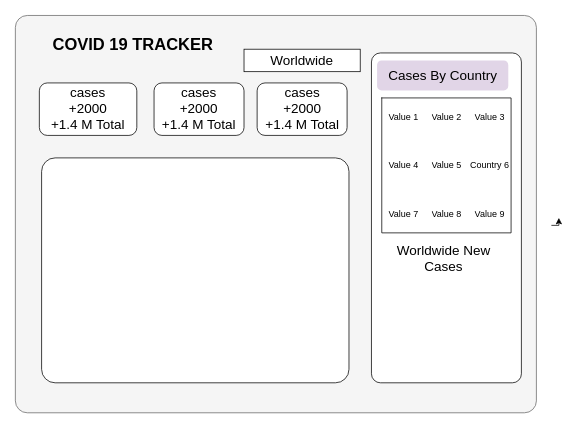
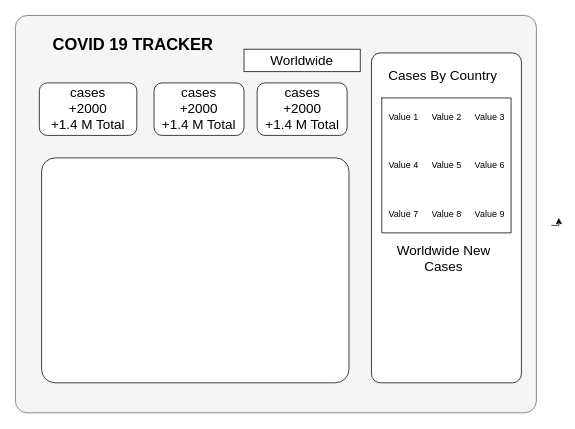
  <mxCell id="0" />
  <mxCell id="1" parent="0" />
  <mxCell id="2" value="" style="rounded=1;whiteSpace=wrap;html=1;arcSize=3;fillColor=#f5f5f5;strokeColor=#666666;fontColor=#333333;" vertex="1" parent="1"><mxGeometry x="20" y="20" width="695" height="530" as="geometry" /></mxCell>
  <mxCell id="3" value="&lt;font style=&quot;font-size: 22px&quot;&gt;&lt;b&gt;COVID 19 TRACKER&lt;/b&gt;&lt;/font&gt;" style="text;html=1;strokeColor=none;fillColor=none;align=center;verticalAlign=middle;whiteSpace=wrap;rounded=0;" vertex="1" parent="1"><mxGeometry x="62" y="40" width="230" height="40" as="geometry" /></mxCell>
  <mxCell id="4" value="&lt;font style=&quot;font-size: 18px&quot;&gt;cases&lt;br&gt;+2000&lt;br&gt;+1.4 M Total&lt;/font&gt;" style="rounded=1;whiteSpace=wrap;html=1;" vertex="1" parent="1"><mxGeometry x="52" y="110" width="130" height="70" as="geometry" /></mxCell>
  <mxCell id="5" value="&lt;font style=&quot;font-size: 18px&quot;&gt;cases&lt;br&gt;+2000&lt;br&gt;+1.4 M Total&lt;/font&gt;" style="rounded=1;whiteSpace=wrap;html=1;" vertex="1" parent="1"><mxGeometry x="205" y="110" width="120" height="70" as="geometry" /></mxCell>
  <mxCell id="6" value="&lt;font style=&quot;font-size: 18px&quot;&gt;cases&lt;br&gt;+2000&lt;br&gt;+1.4 M Total&lt;/font&gt;" style="rounded=1;whiteSpace=wrap;html=1;" vertex="1" parent="1"><mxGeometry x="342.5" y="110" width="120" height="70" as="geometry" /></mxCell>
  <mxCell id="7" value="" style="rounded=1;whiteSpace=wrap;html=1;arcSize=6;" vertex="1" parent="1"><mxGeometry x="55" y="210" width="410" height="300" as="geometry" /></mxCell>
  <mxCell id="8" value="" style="shape=image;html=1;verticalAlign=top;verticalLabelPosition=bottom;labelBackgroundColor=#ffffff;imageAspect=0;aspect=fixed;image=https://cdn1.iconfinder.com/data/icons/icons-for-a-site-1/64/advantage_nearby-128.png" vertex="1" parent="1"><mxGeometry x="171" y="270" width="178" height="178" as="geometry" /></mxCell>
  <mxCell id="9" value="" style="rounded=1;whiteSpace=wrap;html=1;arcSize=6;" vertex="1" parent="1"><mxGeometry x="495" y="70" width="200" height="440" as="geometry" /></mxCell>
  <mxCell id="10" value="&lt;font style=&quot;font-size: 18px&quot;&gt;Worldwide&lt;/font&gt;" style="whiteSpace=wrap;html=1;rounded=0;" vertex="1" parent="1"><mxGeometry x="325" y="65" width="155" height="30" as="geometry" /></mxCell>
- <mxCell id="11" value="&lt;font style=&quot;font-size: 18px&quot;&gt;Cases By Country&lt;/font&gt;" style="rounded=1;whiteSpace=wrap;html=1;strokeColor=none;fillColor=#e1d5e7;" vertex="1" parent="1"><mxGeometry x="502.5" y="80" width="175" height="40" as="geometry" /></mxCell>
+ <mxCell id="11" value="&lt;font style=&quot;font-size: 18px&quot;&gt;Cases By Country&lt;/font&gt;" style="rounded=1;whiteSpace=wrap;html=1;strokeColor=none;" vertex="1" parent="1"><mxGeometry x="502.5" y="80" width="175" height="40" as="geometry" /></mxCell>
  <mxCell id="12" style="edgeStyle=orthogonalEdgeStyle;rounded=0;orthogonalLoop=1;jettySize=auto;html=1;exitX=0.25;exitY=1;exitDx=0;exitDy=0;entryX=0.333;entryY=0.833;entryDx=0;entryDy=0;entryPerimeter=0;" edge="1" parent="1"><mxGeometry relative="1" as="geometry"><mxPoint x="735" y="300" as="sourcePoint" /><mxPoint x="744.96" y="289.98" as="targetPoint" /></mxGeometry></mxCell>
  <mxCell id="13" value="" style="shape=table;html=1;whiteSpace=wrap;startSize=0;container=1;collapsible=0;childLayout=tableLayout;columnLines=0;rowLines=0;" vertex="1" parent="1"><mxGeometry x="508.75" y="130" width="172.5" height="180" as="geometry" /></mxCell>
  <mxCell id="14" value="" style="shape=partialRectangle;html=1;whiteSpace=wrap;collapsible=0;dropTarget=0;pointerEvents=0;fillColor=none;top=0;left=0;bottom=0;right=0;points=[[0,0.5],[1,0.5]];portConstraint=eastwest;" vertex="1" parent="13"><mxGeometry width="172.5" height="51" as="geometry" /></mxCell>
  <mxCell id="15" value="Value 1" style="shape=partialRectangle;html=1;whiteSpace=wrap;connectable=0;fillColor=none;top=0;left=0;bottom=0;right=0;overflow=hidden;" vertex="1" parent="14"><mxGeometry width="58" height="51" as="geometry" /></mxCell>
  <mxCell id="16" value="Value 2" style="shape=partialRectangle;html=1;whiteSpace=wrap;connectable=0;fillColor=none;top=0;left=0;bottom=0;right=0;overflow=hidden;" vertex="1" parent="14"><mxGeometry x="58" width="57" height="51" as="geometry" /></mxCell>
  <mxCell id="17" value="Value 3" style="shape=partialRectangle;html=1;whiteSpace=wrap;connectable=0;fillColor=none;top=0;left=0;bottom=0;right=0;overflow=hidden;" vertex="1" parent="14"><mxGeometry x="115" width="58" height="51" as="geometry" /></mxCell>
  <mxCell id="18" value="" style="shape=partialRectangle;html=1;whiteSpace=wrap;collapsible=0;dropTarget=0;pointerEvents=0;fillColor=none;top=0;left=0;bottom=0;right=0;points=[[0,0.5],[1,0.5]];portConstraint=eastwest;" vertex="1" parent="13"><mxGeometry y="51" width="172.5" height="78" as="geometry" /></mxCell>
  <mxCell id="19" value="Value 4" style="shape=partialRectangle;html=1;whiteSpace=wrap;connectable=0;fillColor=none;top=0;left=0;bottom=0;right=0;overflow=hidden;" vertex="1" parent="18"><mxGeometry width="58" height="78" as="geometry" /></mxCell>
  <mxCell id="20" value="Value 5" style="shape=partialRectangle;html=1;whiteSpace=wrap;connectable=0;fillColor=none;top=0;left=0;bottom=0;right=0;overflow=hidden;" vertex="1" parent="18"><mxGeometry x="58" width="57" height="78" as="geometry" /></mxCell>
- <mxCell id="21" value="Country 6" style="shape=partialRectangle;html=1;whiteSpace=wrap;connectable=0;fillColor=none;top=0;left=0;bottom=0;right=0;overflow=hidden;" vertex="1" parent="18"><mxGeometry x="115" width="58" height="78" as="geometry" /></mxCell>
+ <mxCell id="21" value="Value 6" style="shape=partialRectangle;html=1;whiteSpace=wrap;connectable=0;fillColor=none;top=0;left=0;bottom=0;right=0;overflow=hidden;" vertex="1" parent="18"><mxGeometry x="115" width="58" height="78" as="geometry" /></mxCell>
  <mxCell id="22" value="" style="shape=partialRectangle;html=1;whiteSpace=wrap;collapsible=0;dropTarget=0;pointerEvents=0;fillColor=none;top=0;left=0;bottom=0;right=0;points=[[0,0.5],[1,0.5]];portConstraint=eastwest;" vertex="1" parent="13"><mxGeometry y="129" width="172.5" height="51" as="geometry" /></mxCell>
  <mxCell id="23" value="Value 7" style="shape=partialRectangle;html=1;whiteSpace=wrap;connectable=0;fillColor=none;top=0;left=0;bottom=0;right=0;overflow=hidden;" vertex="1" parent="22"><mxGeometry width="58" height="51" as="geometry" /></mxCell>
  <mxCell id="24" value="Value 8" style="shape=partialRectangle;html=1;whiteSpace=wrap;connectable=0;fillColor=none;top=0;left=0;bottom=0;right=0;overflow=hidden;" vertex="1" parent="22"><mxGeometry x="58" width="57" height="51" as="geometry" /></mxCell>
  <mxCell id="25" value="Value 9" style="shape=partialRectangle;html=1;whiteSpace=wrap;connectable=0;fillColor=none;top=0;left=0;bottom=0;right=0;overflow=hidden;" vertex="1" parent="22"><mxGeometry x="115" width="58" height="51" as="geometry" /></mxCell>
  <mxCell id="26" value="&lt;span style=&quot;font-size: 18px&quot;&gt;Worldwide New Cases&lt;/span&gt;" style="rounded=1;whiteSpace=wrap;html=1;strokeColor=none;" vertex="1" parent="1"><mxGeometry x="503.75" y="325" width="175" height="40" as="geometry" /></mxCell>
  <mxCell id="27" value="" style="shape=image;html=1;verticalAlign=top;verticalLabelPosition=bottom;labelBackgroundColor=#ffffff;imageAspect=0;aspect=fixed;image=https://cdn0.iconfinder.com/data/icons/simpline-mix/64/simpline_46-128.png" vertex="1" parent="1"><mxGeometry x="502.5" y="350" width="170" height="170" as="geometry" /></mxCell>
